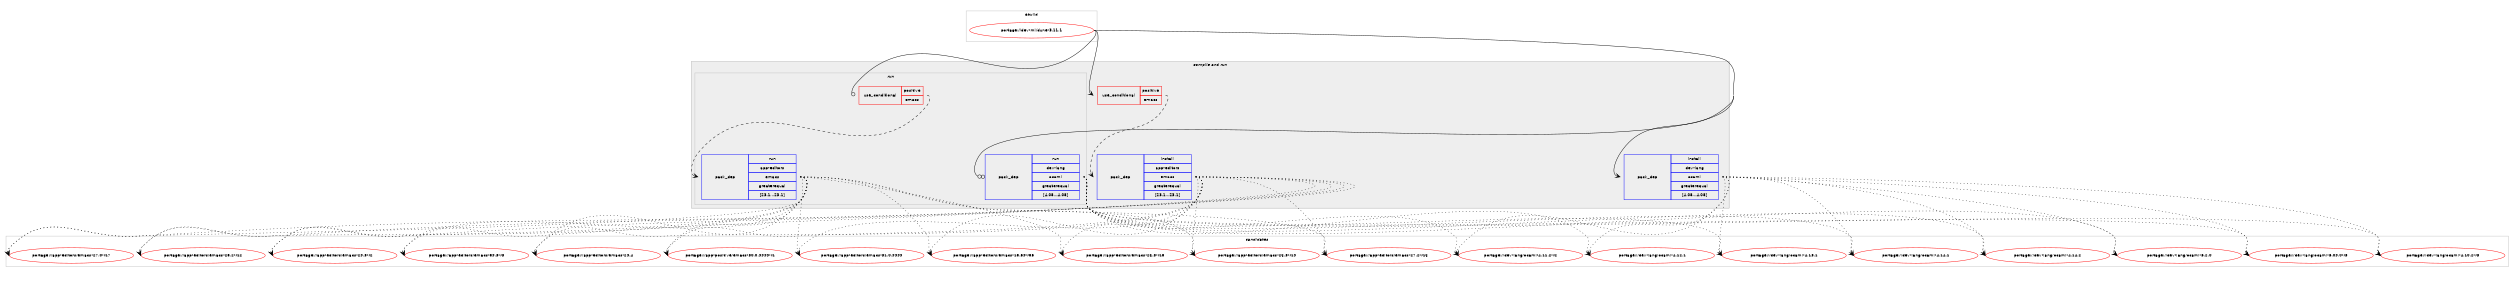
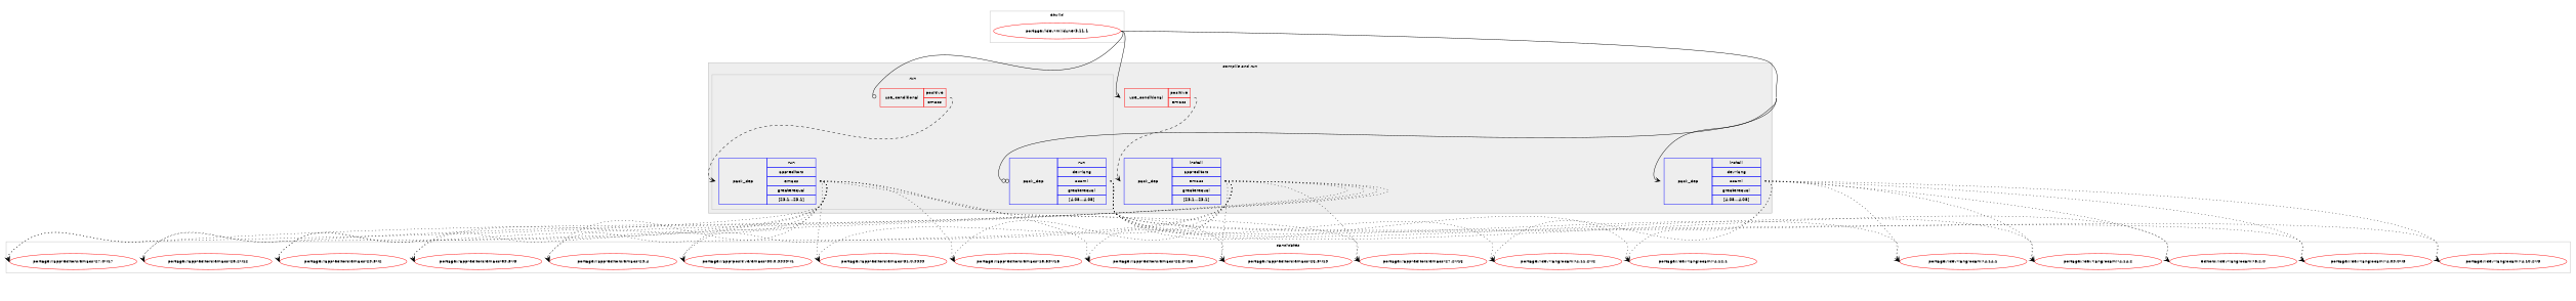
  digraph {
    compound=true
    concentrate=true
    fontname=Helvetica
    fontsize=10
    newrank=true
    rankdir=TB
    ranksep=1.5
    node [color=red fontname=Helvetica fontsize=10]
    edge [arrowhead=vee headport=w style=dotted tailport=e weight=100]
    n1 [label="portage://dev-ml/dune-3.11.1" width=4]
    n2 [color=blue label=<<TABLE BORDER="0" CELLBORDER="1" CELLSPACING="0" CELLPADDING="4" WIDTH="220"><TR><TD ROWSPAN="6" CELLPADDING="30">pack_dep</TD></TR><TR><TD WIDTH="110">install</TD></TR><TR><TD>app-editors</TD></TR><TR><TD>emacs</TD></TR><TR><TD>greaterequal</TD></TR><TR><TD>[23.1,,,23.1]</TD></TR></TABLE>> shape=none]
    n3 [label=<<TABLE BORDER="0" CELLBORDER="1" CELLSPACING="0" CELLPADDING="4"><TR><TD ROWSPAN="3" CELLPADDING="10">use_conditional</TD></TR><TR><TD>positive</TD></TR><TR><TD>emacs</TD></TR></TABLE>> shape=none]
    n4 [color=blue label=<<TABLE BORDER="0" CELLBORDER="1" CELLSPACING="0" CELLPADDING="4" WIDTH="220"><TR><TD ROWSPAN="6" CELLPADDING="30">pack_dep</TD></TR><TR><TD WIDTH="110">install</TD></TR><TR><TD>dev-lang</TD></TR><TR><TD>ocaml</TD></TR><TR><TD>greaterequal</TD></TR><TR><TD>[4.08,,,4.08]</TD></TR></TABLE>> shape=none]
    n5 [color=blue label=<<TABLE BORDER="0" CELLBORDER="1" CELLSPACING="0" CELLPADDING="4" WIDTH="220"><TR><TD ROWSPAN="6" CELLPADDING="30">pack_dep</TD></TR><TR><TD WIDTH="110">run</TD></TR><TR><TD>app-editors</TD></TR><TR><TD>emacs</TD></TR><TR><TD>greaterequal</TD></TR><TR><TD>[23.1,,,23.1]</TD></TR></TABLE>> shape=none]
    n6 [label=<<TABLE BORDER="0" CELLBORDER="1" CELLSPACING="0" CELLPADDING="4"><TR><TD ROWSPAN="3" CELLPADDING="10">use_conditional</TD></TR><TR><TD>positive</TD></TR><TR><TD>emacs</TD></TR></TABLE>> shape=none]
    n7 [color=blue label=<<TABLE BORDER="0" CELLBORDER="1" CELLSPACING="0" CELLPADDING="4" WIDTH="220"><TR><TD ROWSPAN="6" CELLPADDING="30">pack_dep</TD></TR><TR><TD WIDTH="110">run</TD></TR><TR><TD>dev-lang</TD></TR><TR><TD>ocaml</TD></TR><TR><TD>greaterequal</TD></TR><TR><TD>[4.08,,,4.08]</TD></TR></TABLE>> shape=none]
    n8 [label="portage://app-editors/emacs-31.0.9999" width=4]
    n9 [label="portage://app-positive/emacs-30.0.9999-r1" width=4]
    n10 [label="portage://app-editors/emacs-29.4" width=4]
    n11 [label="portage://app-editors/emacs-89.3-r3" width=4]
    n12 [label="portage://app-editors/emacs-29.3-r2" width=4]
    n13 [label="portage://app-editors/emacs-28.2-r12" width=4]
    n14 [label="portage://app-editors/emacs-27.0-r17" width=4]
    n15 [label="portage://app-editors/emacs-27.2-r16" width=4]
    n16 [label="portage://app-editors/emacs-26.3-r19" width=4]
    n17 [label="portage://app-editors/emacs-26.3-r18" width=4]
-   n18 [label="portage://app-editors/emacs-18.59-r85" width=4]
-   n19 [label="portage://dev-lang/ocaml-5.2.0" width=4]
+   n18 [label="portage://app-editors/emacs-18.59-r15" width=4]
+   n19 [label="editors://dev-lang/ocaml-5.2.0" width=4]
    n20 [label="portage://dev-lang/ocaml-4.14.2" width=4]
    n21 [label="portage://dev-lang/ocaml-4.14.1" width=4]
-   n22 [label="portage://dev-lang/ocaml-4.13.1" width=4]
    n23 [label="portage://dev-lang/ocaml-4.12.1" width=4]
    n24 [label="portage://dev-lang/ocaml-4.11.2-r2" width=4]
    n25 [label="portage://dev-lang/ocaml-4.10.2-r3" width=4]
-   n26 [label="portage://dev-lang/ocaml-5.09.0-r3" width=4]
+   n26 [label="portage://dev-lang/ocaml-4.09.0-r3" width=4]
    subgraph cluster_1 {
      color=gray
      label=<<i>ebuild</i>>
      n1
    }
    subgraph cluster_2 {
      color=gray
      label=<<i>dependencies</i>>
      subgraph cluster_3 {
        color=gray
        fillcolor="#eeeeee"
        label=<<i>compile</i>>
        style=filled
        subgraph sub_4 {
          color=gray
          fillcolor="#eeeeee"
          label=<<i>compile</i>>
          style=filled
          n3
          subgraph sub_5 {
            color=gray
            fillcolor="#eeeeee"
            label=<<i>compile</i>>
            style=filled
            n2
          }
        }
        subgraph sub_6 {
          color=gray
          fillcolor="#eeeeee"
          label=<<i>compile</i>>
          style=filled
          n4
        }
      }
      subgraph cluster_7 {
        color=gray
        fillcolor="#eeeeee"
        label=<<i>compile and run</i>>
        style=filled
      }
      subgraph cluster_8 {
        color=gray
        fillcolor="#eeeeee"
        label=<<i>run</i>>
        style=filled
        subgraph sub_9 {
          color=gray
          fillcolor="#eeeeee"
          label=<<i>run</i>>
          style=filled
          n6
          subgraph sub_10 {
            color=gray
            fillcolor="#eeeeee"
            label=<<i>run</i>>
            style=filled
            n5
          }
        }
        subgraph sub_11 {
          color=gray
          fillcolor="#eeeeee"
          label=<<i>run</i>>
          style=filled
          n7
        }
      }
    }
    subgraph cluster_12 {
      color=gray
      label=<<i>candidates</i>>
      rank=same
      subgraph sub_13 {
        color=black
        label=<<i>candidates</i>>
        nodesep=1
        rank=same
        n8
        n9
        n10
        n11
        n12
        n13
        n14
        n15
        n16
        n17
        n18
      }
      subgraph sub_14 {
        color=black
        label=<<i>candidates</i>>
        nodesep=1
        rank=same
        n19
        n20
        n21
-       n22
        n23
        n24
        n25
        n26
      }
      subgraph sub_15 {
        color=black
        label=<<i>candidates</i>>
        nodesep=1
        rank=same
        n8
        n9
        n10
        n11
        n12
        n13
        n14
        n15
        n16
        n17
        n18
      }
      subgraph sub_16 {
        color=black
        label=<<i>candidates</i>>
        nodesep=1
        rank=same
        n19
        n20
        n21
-       n22
        n23
        n24
        n25
        n26
      }
    }
    n1 -> n3 [style=solid weight=20]
    n1 -> n4 [style=solid weight=20]
    n1 -> n6 [arrowhead=odot style=solid weight=20]
    n1 -> n7 [arrowhead=odot style=solid weight=20]
    n2 -> n8
    n2 -> n9
    n2 -> n10
    n2 -> n11
    n2 -> n12
    n2 -> n13
    n2 -> n14
    n2 -> n15
    n2 -> n16
    n2 -> n17
    n2 -> n18
    n3 -> n2 [style=dashed weight=20]
    n4 -> n19
    n4 -> n20
    n4 -> n21
-   n4 -> n22
    n4 -> n23
    n4 -> n24
    n4 -> n25
    n4 -> n26
    n5 -> n8
    n5 -> n9
    n5 -> n10
    n5 -> n11
    n5 -> n12
    n5 -> n13
    n5 -> n14
    n5 -> n15
    n5 -> n16
    n5 -> n17
    n5 -> n18
    n6 -> n5 [style=dashed weight=20]
    n7 -> n19
    n7 -> n20
    n7 -> n21
-   n7 -> n22
    n7 -> n23
    n7 -> n24
    n7 -> n25
    n7 -> n26
  }
